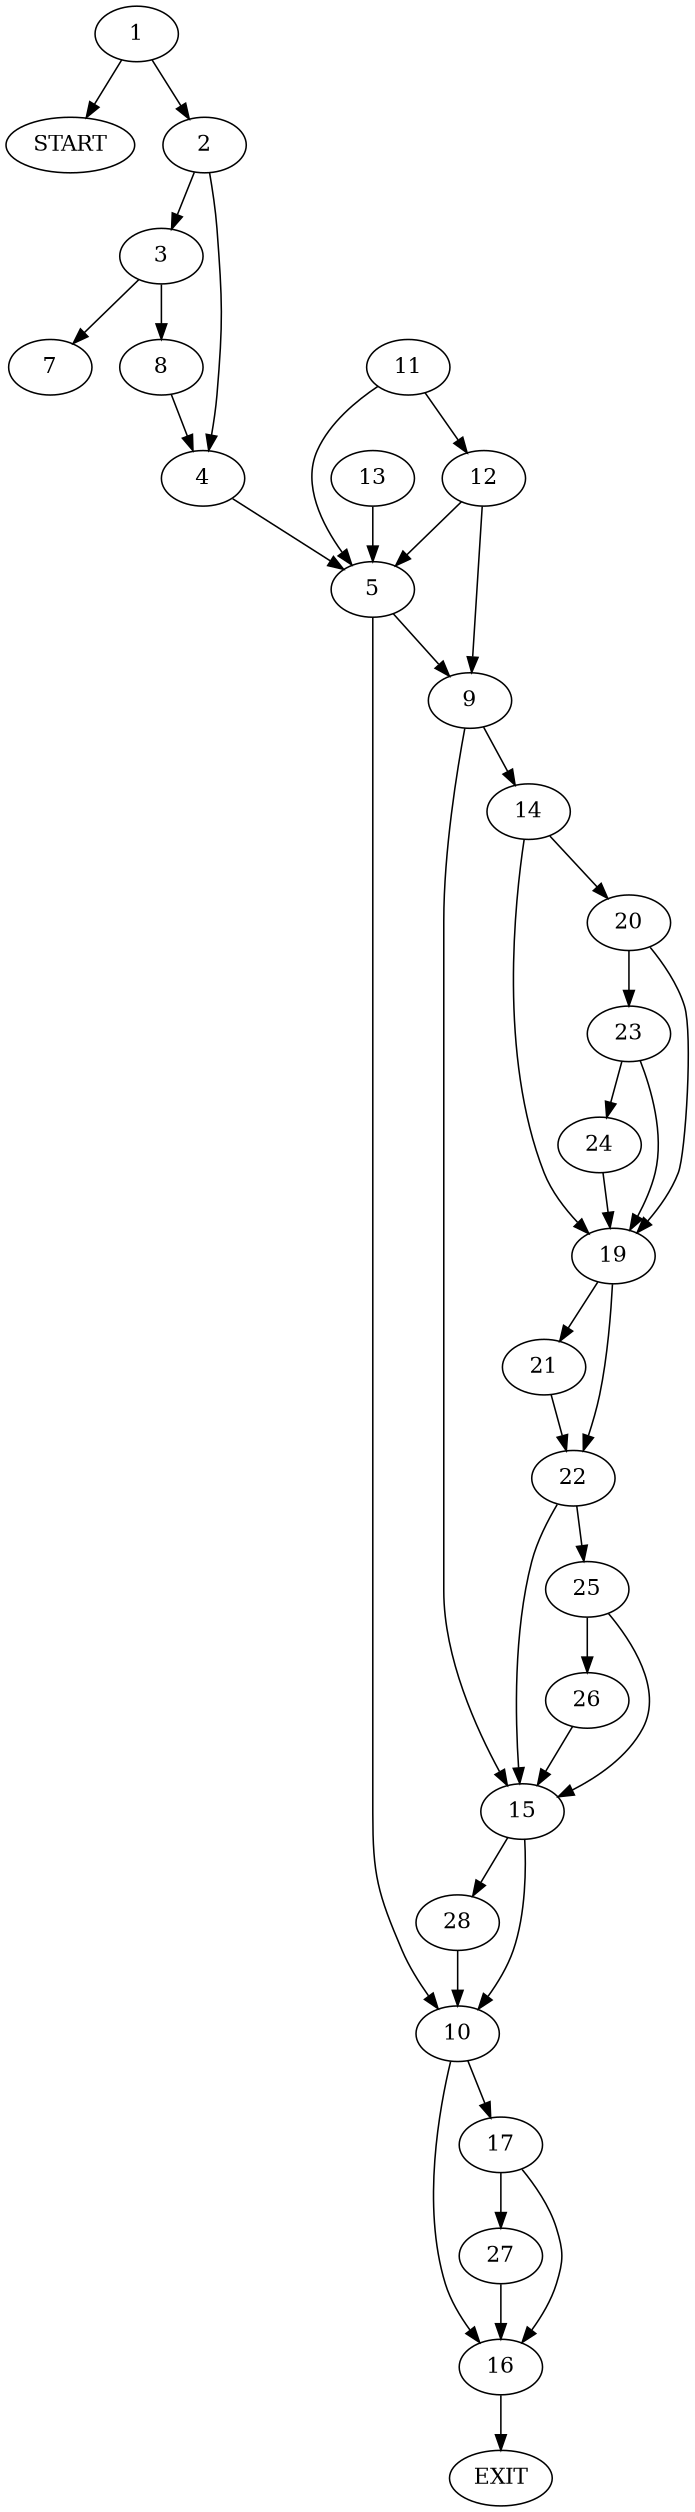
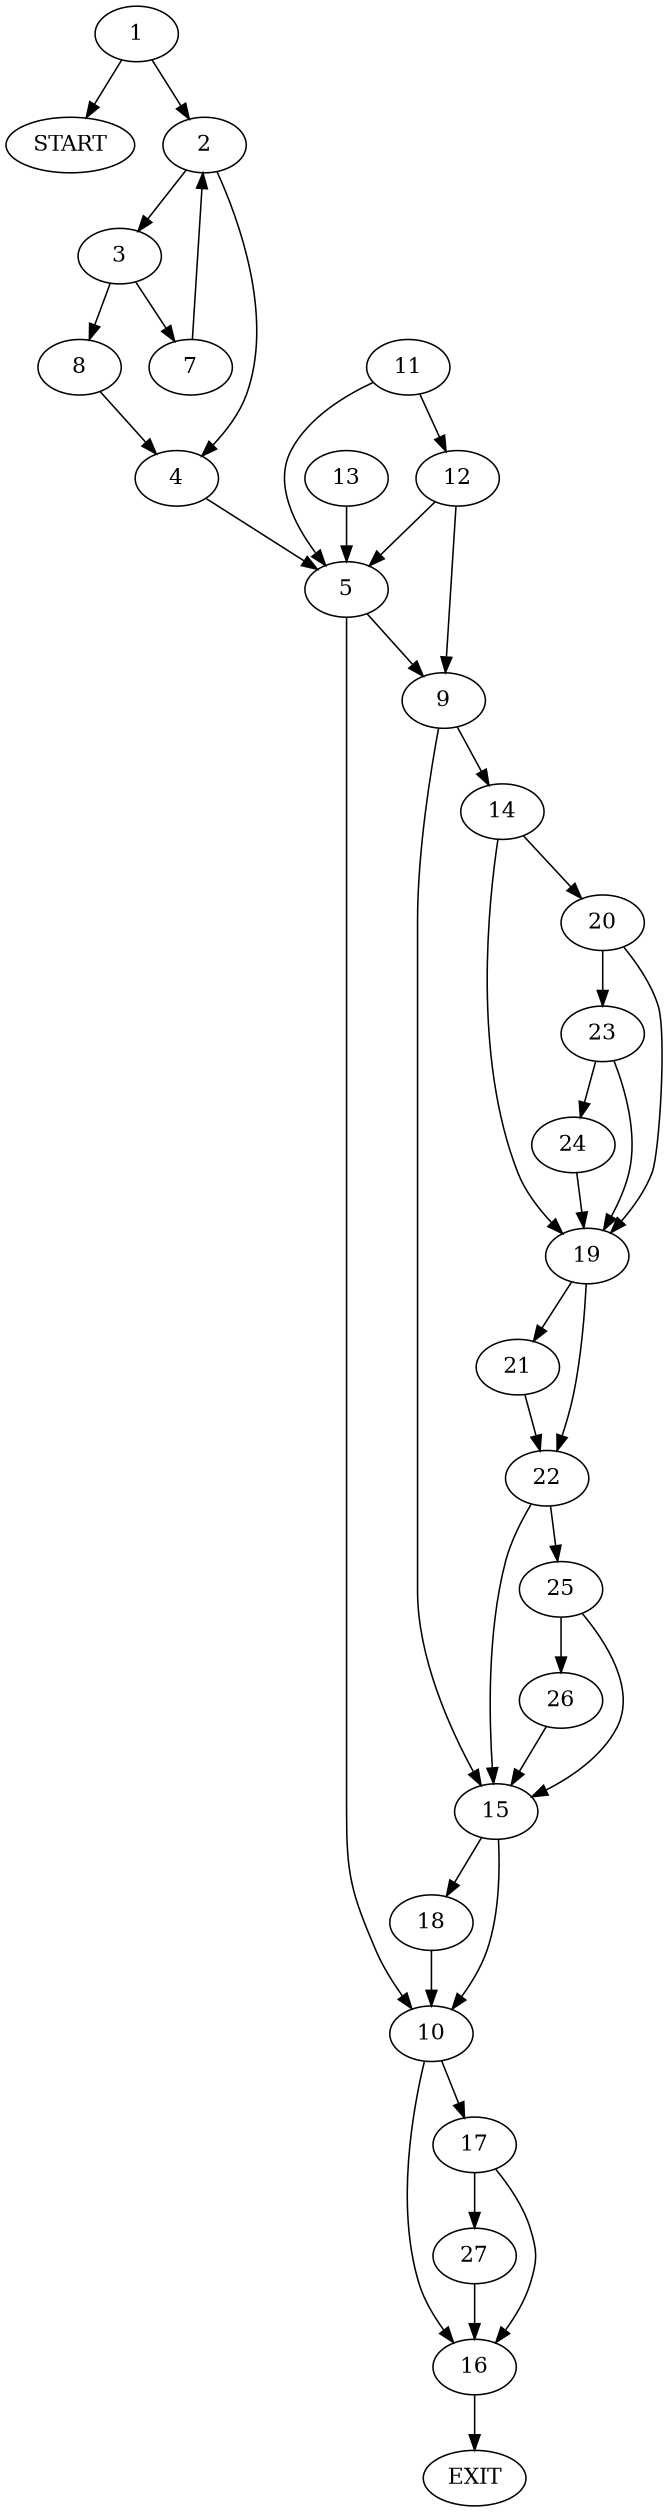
  digraph {
    n1 [label=START]
    1
    2
    n4 [label=EXIT]
    3
    4
    7
    8
    5
    9
    10
    14
    15
    16
    17
    11
    12
    19
    20
-   18 [label=28]
+   18
    27
    13
    21
    22
    23
    25
    24
    26
    1 -> n1
    1 -> 2
    2 -> 3
    2 -> 4
    3 -> 7
    3 -> 8
    4 -> 5
+   7 -> 2
    8 -> 4
    5 -> 9
    5 -> 10
    9 -> 14
    9 -> 15
    10 -> 16
    10 -> 17
    14 -> 19
    14 -> 20
    15 -> 10
    15 -> 18
    16 -> n4
    17 -> 16
    17 -> 27
    11 -> 5
    11 -> 12
    12 -> 5
    12 -> 9
    19 -> 21
    19 -> 22
    20 -> 19
    20 -> 23
    18 -> 10
    27 -> 16
    13 -> 5
    21 -> 22
    22 -> 15
    22 -> 25
    23 -> 19
    23 -> 24
    25 -> 15
    25 -> 26
    24 -> 19
    26 -> 15
  }
